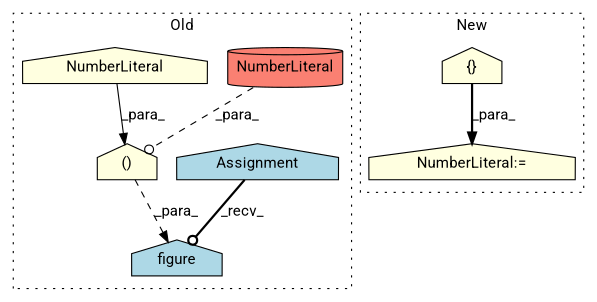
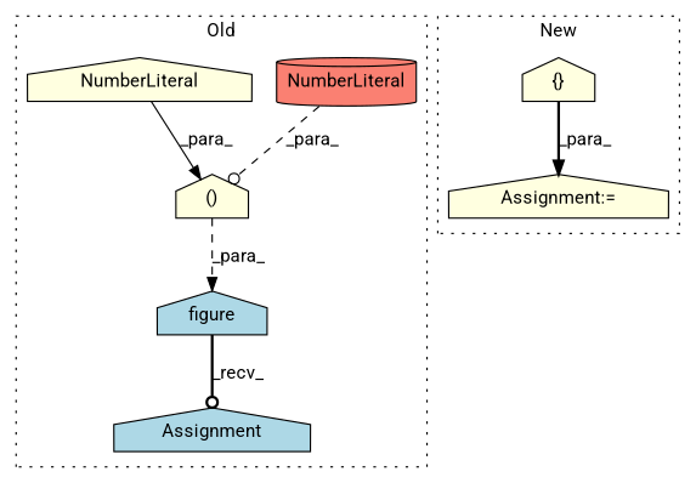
  digraph {
    fontname=Roboto
    node [a=34 fillcolor=lightyellow fontname=Roboto l=1 s=2119 shape=house style=filled]
    edge [arrowhead=normal fontname=Roboto style=bold]
    n1 [a=32 fillcolor=lightblue l="7,2" label=figure s="2098,2134"]
    n2 [a=22 fillcolor=lightblue l=10 label=Assignment s=2080]
    n3 [a=106 l=15 label="()"]
    n4 [fillcolor=salmon label=NumberLiteral shape=cylinder]
    n5 [label=NumberLiteral s=2133]
    n6 [a=4 l="1,1" label="{}" s="1953,1975"]
-   n7 [a=7 label="NumberLiteral:=" s=1930]
+   n7 [a=7 label="Assignment:=" s=1930]
    subgraph cluster_1 {
      label=Old
      style=dotted
      n1
      n2
      n3
      n4
      n5
    }
    subgraph cluster_2 {
      label=New
      style=dotted
      n6
      n7
    }
-   n2 -> n1 [arrowhead=odot label=_recv_]
+   n1 -> n2 [arrowhead=odot label=_recv_]
    n3 -> n1 [label=_para_ style=dashed]
    n4 -> n3 [arrowhead=odot label=_para_ style=dashed]
    n5 -> n3 [label=_para_ style=solid]
    n6 -> n7 [label=_para_]
  }
